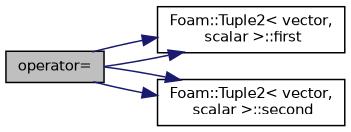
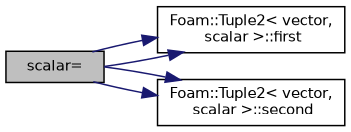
  digraph {
    rankdir=LR
    node [color=black fontname=Helvetica fontsize=10 shape=record]
    edge [color=midnightblue fontname=Helvetica fontsize=10 labelfontname=Helvetica labelfontsize=10 style=solid]
-   n1 [fillcolor=grey75 fontcolor=black height=0.2 label="operator=" style=filled width=0.4]
+   n1 [fillcolor=grey75 fontcolor=black height=0.2 label="scalar=" style=filled width=0.4]
    n2 [height=0.2 label="Foam::Tuple2\< vector,\l scalar \>::first" width=0.4]
    n3 [height=0.2 label="Foam::Tuple2\< vector,\l scalar \>::second" width=0.4]
    n1 -> n2
    n1 -> n2
    n1 -> n3
    n1 -> n3
  }
